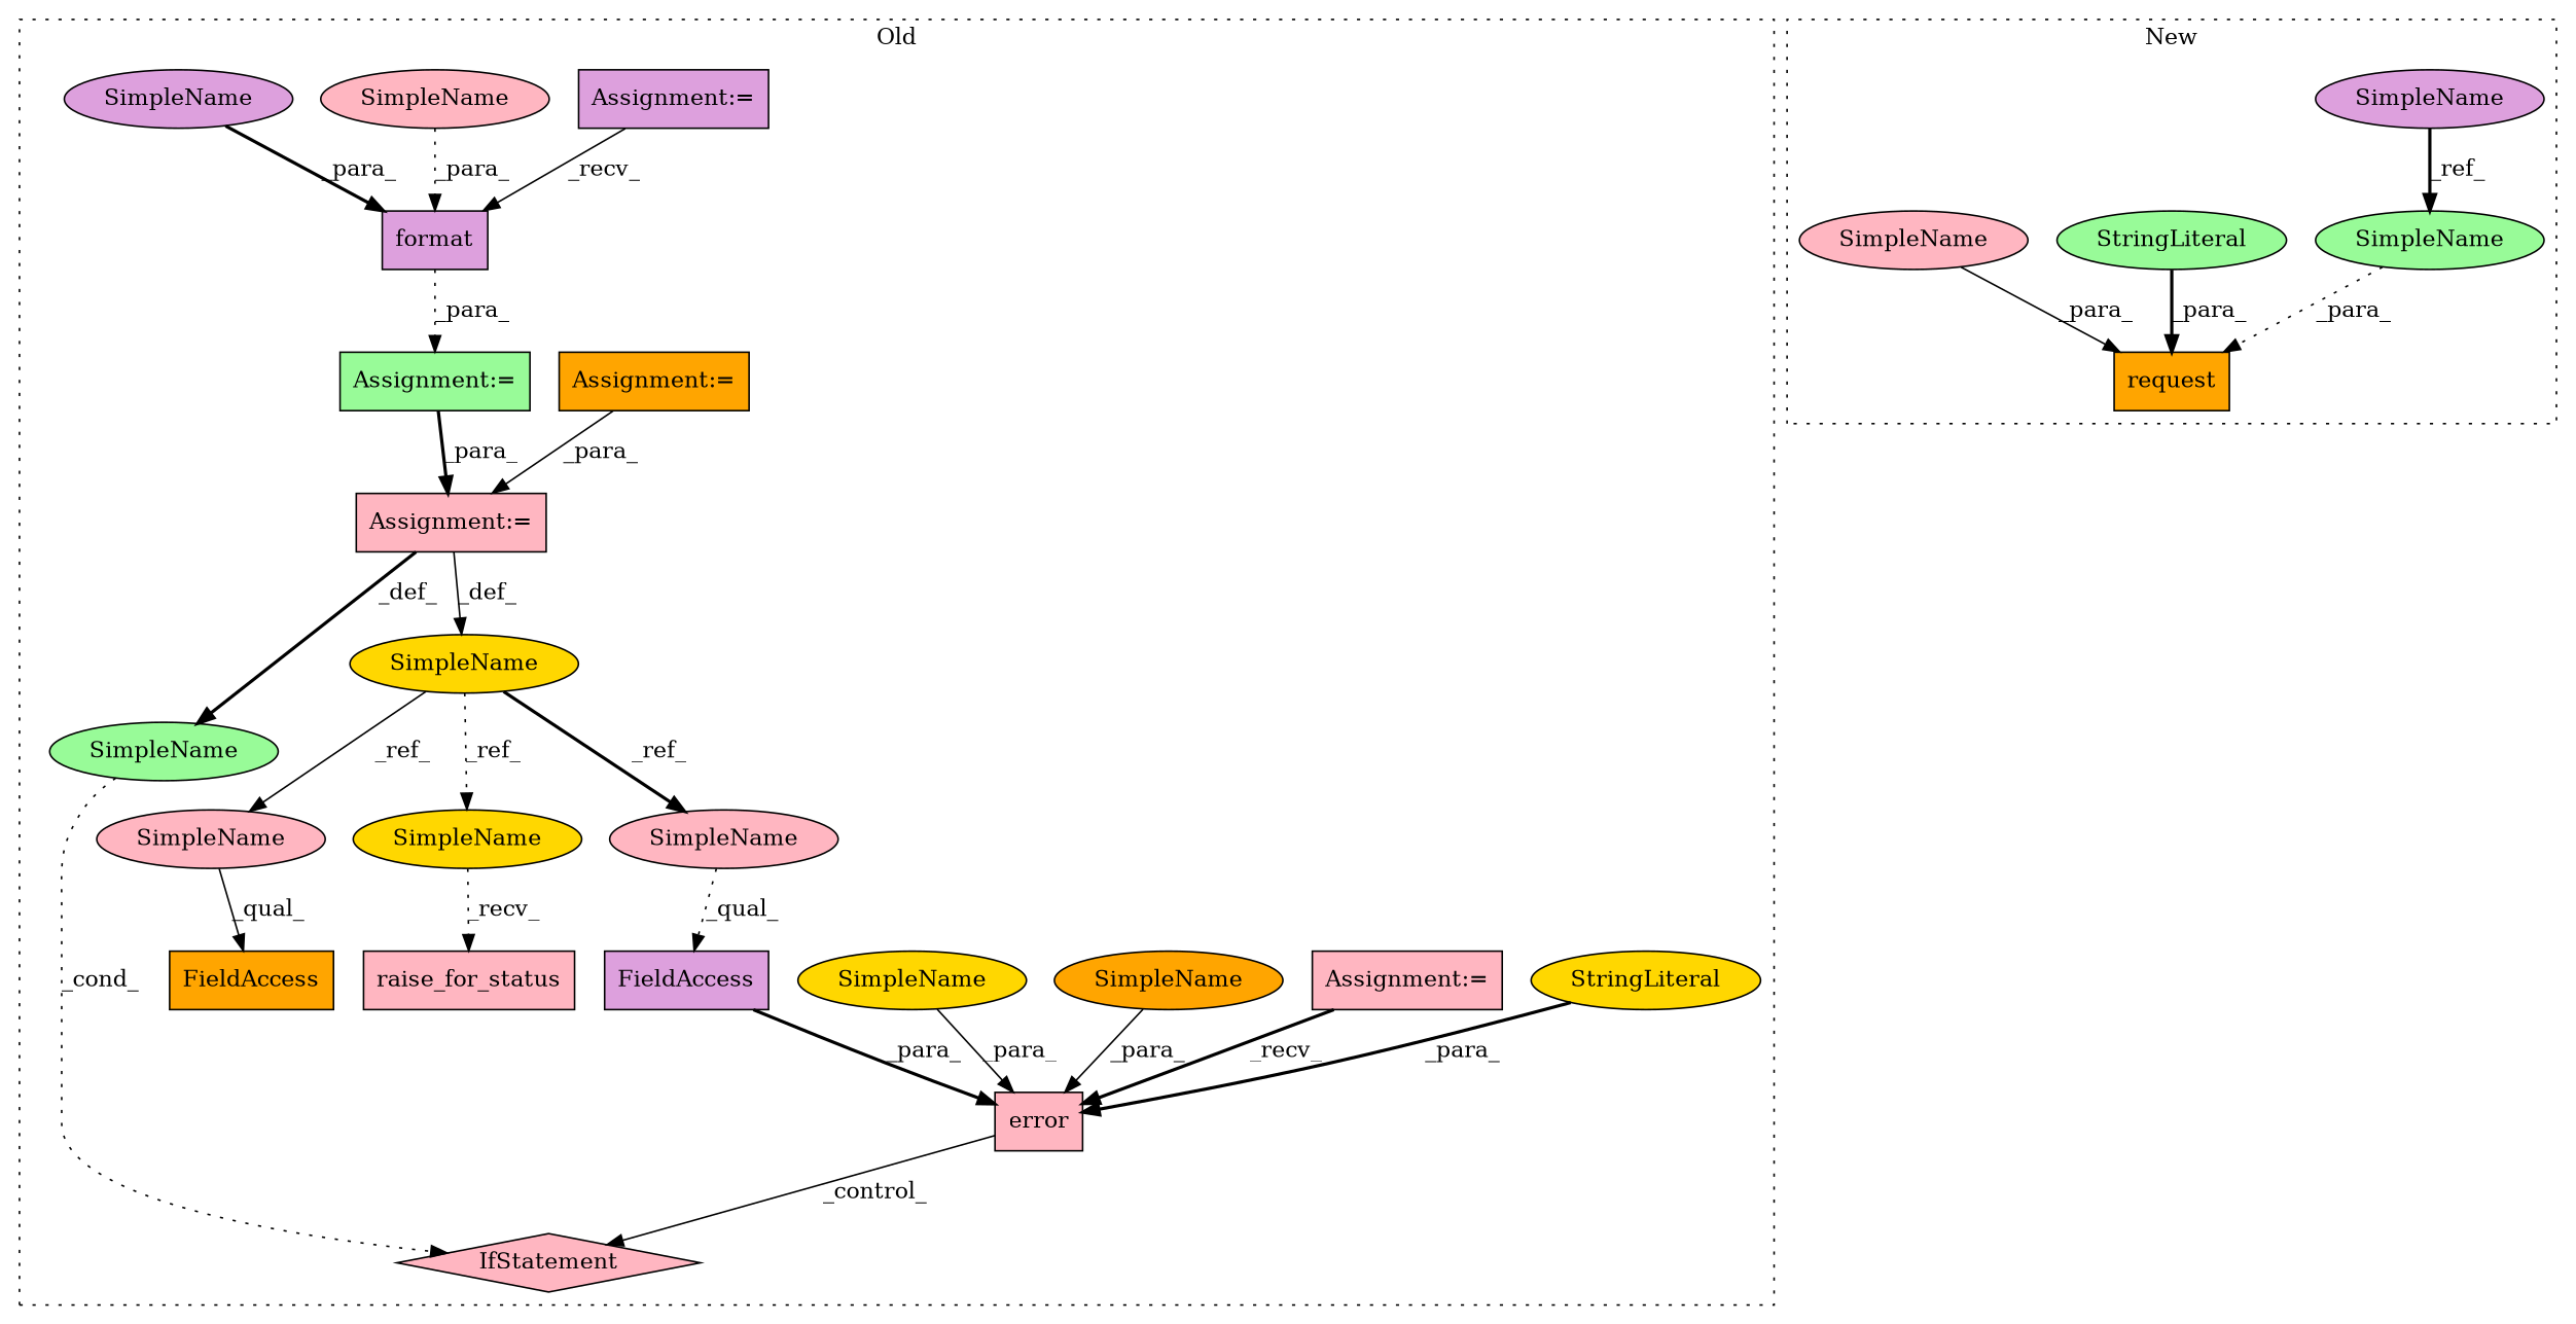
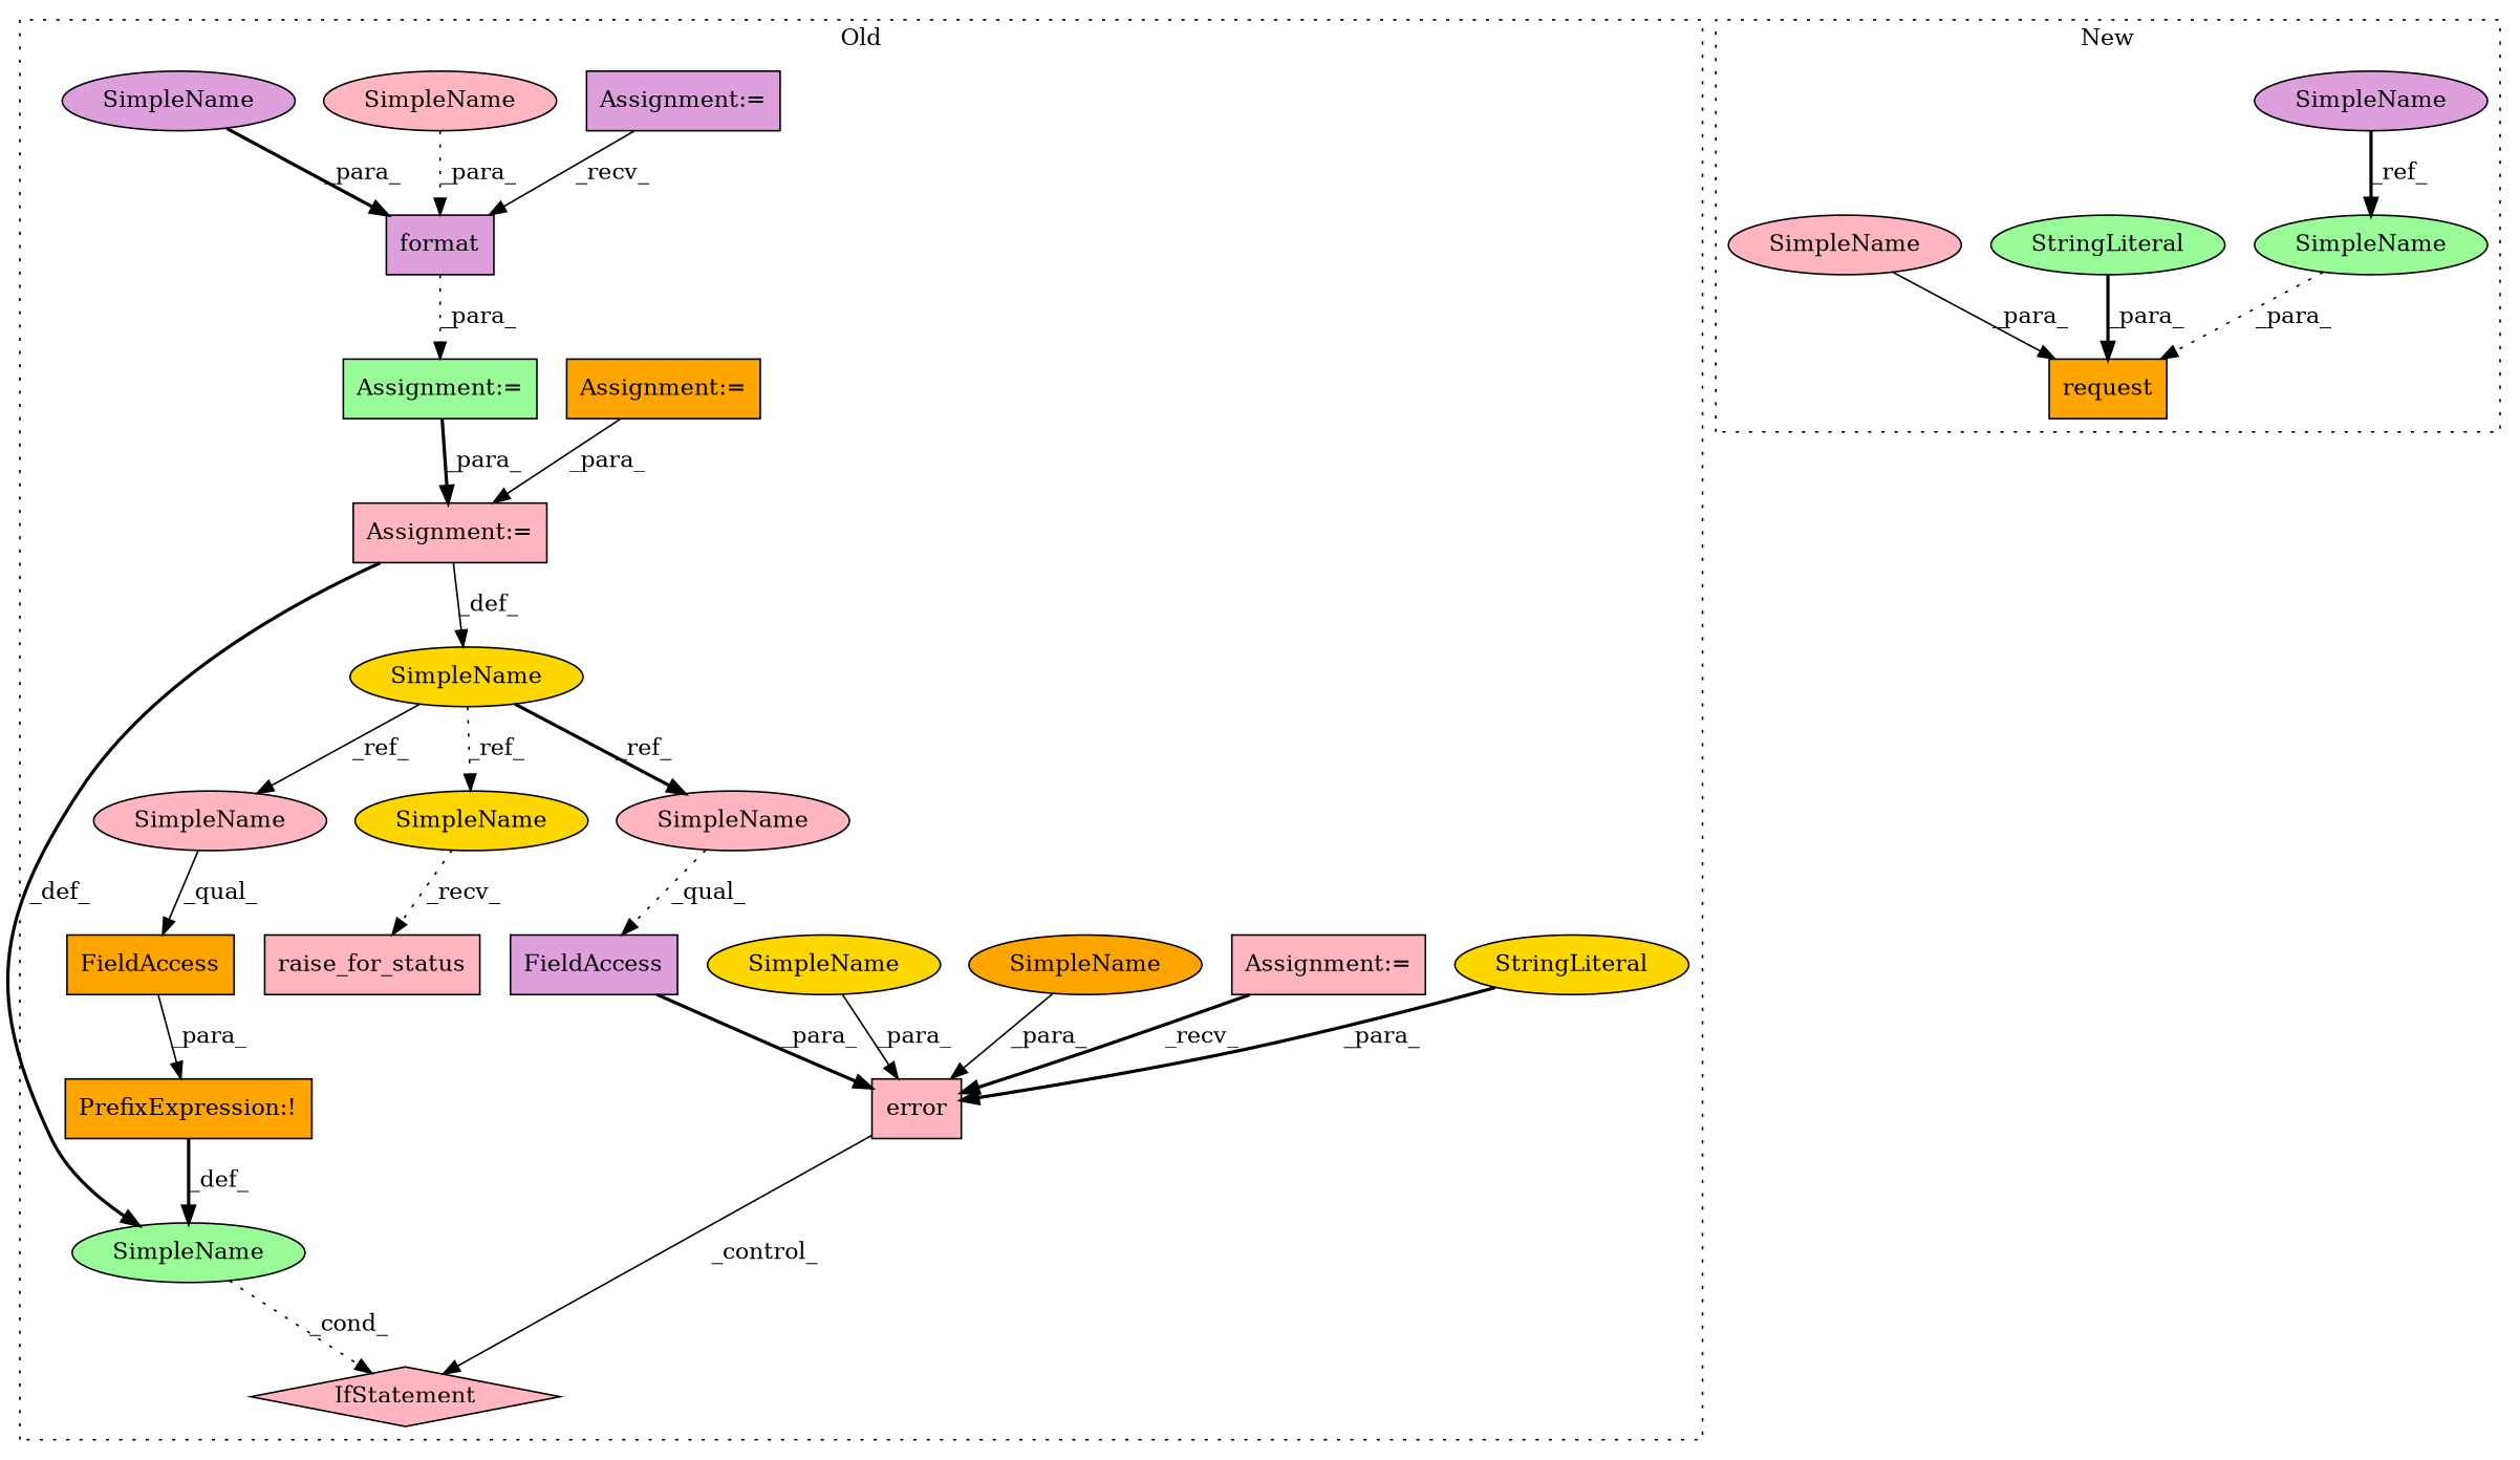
  digraph {
    node [a=42 fillcolor=lightpink l=4 s=926 shape=ellipse style=filled]
    edge [style=bold]
    n1 [a=25 l="4,2" label=IfStatement s="921,933" shape=diamond]
+   n2 [a=38 fillcolor=orange l=1 label="PrefixExpression:!" s=925 shape=box]
    n3 [fillcolor=palegreen label=SimpleName l="" s=""]
    n4 [a=32 l="6,1" label=error s="951,1032" shape=box]
    n5 [a=32 fillcolor=plum l="7,1" label=format s="857,872" shape=box]
    n6 [a=22 fillcolor=orange l=7 label=FieldAccess shape=box]
    n7 [fillcolor=gold label=SimpleName s=879]
    n8 [a=32 l=18 label=raise_for_status s=1050 shape=box]
    n9 [a=22 fillcolor=plum l=16 label=FieldAccess s=1006 shape=box]
    n10 [a=45 fillcolor=gold l=39 label=StringLiteral s=957]
    n11 [a=7 fillcolor=plum l=12 label="Assignment:=" s=785 shape=box]
    n12 [a=7 fillcolor=palegreen l=1 label="Assignment:=" s=843 shape=box]
    n13 [a=7 fillcolor=orange l=8 label="Assignment:=" s=810 shape=box]
    n14 [a=7 l=1 label="Assignment:=" s=883 shape=box]
    n15 [a=7 l=7 label="Assignment:=" s=765 shape=box]
    n16 [l=3 label=SimpleName s=869]
    n17 [fillcolor=orange l=3 label=SimpleName s=1002]
    n18 [label=SimpleName]
    n19 [fillcolor=gold label=SimpleName s=1045]
    n20 [label=SimpleName s=1006]
    n21 [fillcolor=gold label=SimpleName s=997]
    n22 [fillcolor=plum label=SimpleName s=864]
    n23 [a=32 fillcolor=orange l="8,1" label=request s="1137,1165" shape=box]
    n24 [fillcolor=plum label=SimpleName s=1098]
    n25 [a=45 fillcolor=palegreen l=6 label=StringLiteral s=1145]
    n26 [fillcolor=palegreen label=SimpleName s=1152]
    n27 [l=3 label=SimpleName s=1157]
    subgraph cluster_1 {
      label=Old
      style=dotted
      n1
+     n2
      n3
      n4
      n5
      n6
      n7
      n8
      n9
      n10
      n11
      n12
      n13
      n14
      n15
      n16
      n17
      n18
      n19
      n20
      n21
      n22
    }
    subgraph cluster_2 {
      label=New
      style=dotted
      n23
      n24
      n25
      n26
      n27
    }
+   n2 -> n3 [label=_def_]
    n3 -> n1 [label=_cond_ style=dotted]
    n4 -> n1 [label=_control_ style=solid]
    n5 -> n12 [label=_para_ style=dotted]
+   n6 -> n2 [label=_para_ style=solid]
    n7 -> n18 [label=_ref_ style=solid]
    n7 -> n19 [label=_ref_ style=dotted]
    n7 -> n20 [label=_ref_]
    n9 -> n4 [label=_para_]
    n10 -> n4 [label=_para_]
    n11 -> n5 [label=_recv_ style=solid]
    n12 -> n14 [label=_para_]
    n13 -> n14 [label=_para_ style=solid]
    n14 -> n3 [label=_def_]
    n14 -> n7 [label=_def_ style=solid]
    n15 -> n4 [label=_recv_]
    n16 -> n5 [label=_para_ style=dotted]
    n17 -> n4 [label=_para_ style=solid]
    n18 -> n6 [label=_qual_ style=solid]
    n19 -> n8 [label=_recv_ style=dotted]
    n20 -> n9 [label=_qual_ style=dotted]
    n21 -> n4 [label=_para_ style=solid]
    n22 -> n5 [label=_para_]
    n24 -> n26 [label=_ref_]
    n25 -> n23 [label=_para_]
    n26 -> n23 [label=_para_ style=dotted]
    n27 -> n23 [label=_para_ style=solid]
  }
